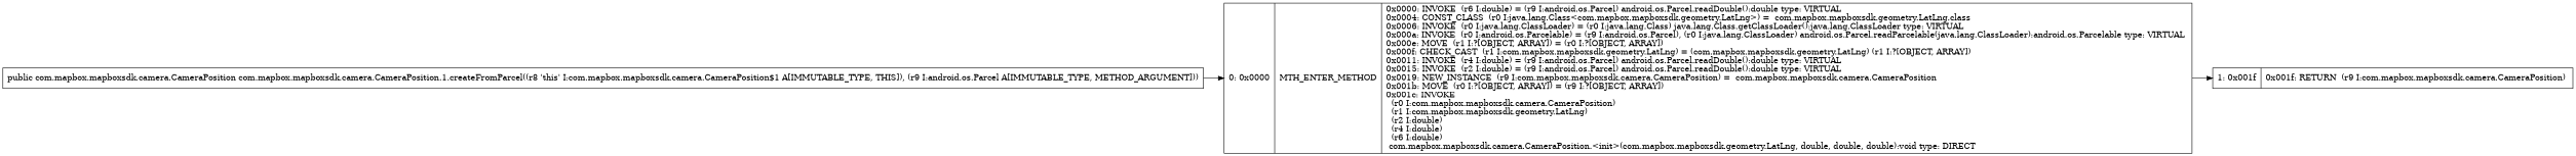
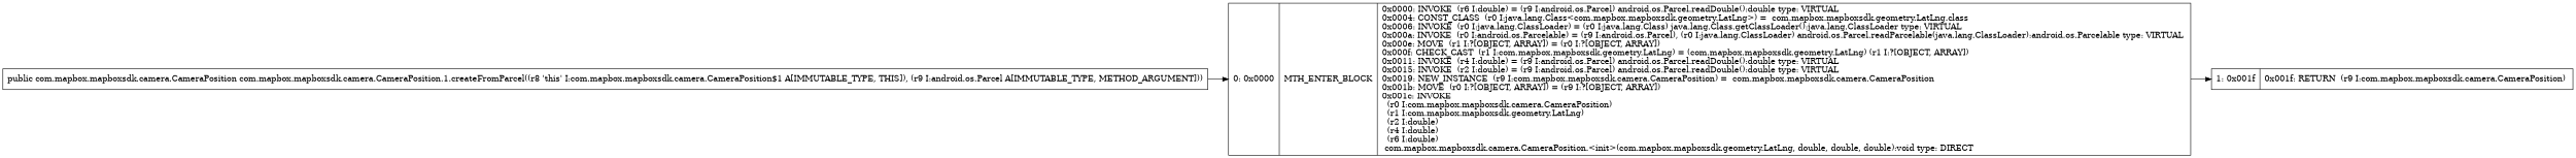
  digraph {
    rankdir=LR
    node [shape=record]
-   n1 [label="{0\:\ 0x0000|MTH_ENTER_METHOD\l|0x0000: INVOKE  (r6 I:double) = (r9 I:android.os.Parcel) android.os.Parcel.readDouble():double type: VIRTUAL \l0x0004: CONST_CLASS  (r0 I:java.lang.Class\<com.mapbox.mapboxsdk.geometry.LatLng\>) =  com.mapbox.mapboxsdk.geometry.LatLng.class \l0x0006: INVOKE  (r0 I:java.lang.ClassLoader) = (r0 I:java.lang.Class) java.lang.Class.getClassLoader():java.lang.ClassLoader type: VIRTUAL \l0x000a: INVOKE  (r0 I:android.os.Parcelable) = (r9 I:android.os.Parcel), (r0 I:java.lang.ClassLoader) android.os.Parcel.readParcelable(java.lang.ClassLoader):android.os.Parcelable type: VIRTUAL \l0x000e: MOVE  (r1 I:?[OBJECT, ARRAY]) = (r0 I:?[OBJECT, ARRAY]) \l0x000f: CHECK_CAST  (r1 I:com.mapbox.mapboxsdk.geometry.LatLng) = (com.mapbox.mapboxsdk.geometry.LatLng) (r1 I:?[OBJECT, ARRAY]) \l0x0011: INVOKE  (r4 I:double) = (r9 I:android.os.Parcel) android.os.Parcel.readDouble():double type: VIRTUAL \l0x0015: INVOKE  (r2 I:double) = (r9 I:android.os.Parcel) android.os.Parcel.readDouble():double type: VIRTUAL \l0x0019: NEW_INSTANCE  (r9 I:com.mapbox.mapboxsdk.camera.CameraPosition) =  com.mapbox.mapboxsdk.camera.CameraPosition \l0x001b: MOVE  (r0 I:?[OBJECT, ARRAY]) = (r9 I:?[OBJECT, ARRAY]) \l0x001c: INVOKE  \l  (r0 I:com.mapbox.mapboxsdk.camera.CameraPosition)\l  (r1 I:com.mapbox.mapboxsdk.geometry.LatLng)\l  (r2 I:double)\l  (r4 I:double)\l  (r6 I:double)\l com.mapbox.mapboxsdk.camera.CameraPosition.\<init\>(com.mapbox.mapboxsdk.geometry.LatLng, double, double, double):void type: DIRECT \l}"]
+   n1 [label="{0\:\ 0x0000|MTH_ENTER_BLOCK\l|0x0000: INVOKE  (r6 I:double) = (r9 I:android.os.Parcel) android.os.Parcel.readDouble():double type: VIRTUAL \l0x0004: CONST_CLASS  (r0 I:java.lang.Class\<com.mapbox.mapboxsdk.geometry.LatLng\>) =  com.mapbox.mapboxsdk.geometry.LatLng.class \l0x0006: INVOKE  (r0 I:java.lang.ClassLoader) = (r0 I:java.lang.Class) java.lang.Class.getClassLoader():java.lang.ClassLoader type: VIRTUAL \l0x000a: INVOKE  (r0 I:android.os.Parcelable) = (r9 I:android.os.Parcel), (r0 I:java.lang.ClassLoader) android.os.Parcel.readParcelable(java.lang.ClassLoader):android.os.Parcelable type: VIRTUAL \l0x000e: MOVE  (r1 I:?[OBJECT, ARRAY]) = (r0 I:?[OBJECT, ARRAY]) \l0x000f: CHECK_CAST  (r1 I:com.mapbox.mapboxsdk.geometry.LatLng) = (com.mapbox.mapboxsdk.geometry.LatLng) (r1 I:?[OBJECT, ARRAY]) \l0x0011: INVOKE  (r4 I:double) = (r9 I:android.os.Parcel) android.os.Parcel.readDouble():double type: VIRTUAL \l0x0015: INVOKE  (r2 I:double) = (r9 I:android.os.Parcel) android.os.Parcel.readDouble():double type: VIRTUAL \l0x0019: NEW_INSTANCE  (r9 I:com.mapbox.mapboxsdk.camera.CameraPosition) =  com.mapbox.mapboxsdk.camera.CameraPosition \l0x001b: MOVE  (r0 I:?[OBJECT, ARRAY]) = (r9 I:?[OBJECT, ARRAY]) \l0x001c: INVOKE  \l  (r0 I:com.mapbox.mapboxsdk.camera.CameraPosition)\l  (r1 I:com.mapbox.mapboxsdk.geometry.LatLng)\l  (r2 I:double)\l  (r4 I:double)\l  (r6 I:double)\l com.mapbox.mapboxsdk.camera.CameraPosition.\<init\>(com.mapbox.mapboxsdk.geometry.LatLng, double, double, double):void type: DIRECT \l}"]
    n2 [label="{1\:\ 0x001f|0x001f: RETURN  (r9 I:com.mapbox.mapboxsdk.camera.CameraPosition) \l}"]
    n3 [label="{public com.mapbox.mapboxsdk.camera.CameraPosition com.mapbox.mapboxsdk.camera.CameraPosition.1.createFromParcel((r8 'this' I:com.mapbox.mapboxsdk.camera.CameraPosition$1 A[IMMUTABLE_TYPE, THIS]), (r9 I:android.os.Parcel A[IMMUTABLE_TYPE, METHOD_ARGUMENT])) }"]
    n1 -> n2
    n3 -> n1
  }
